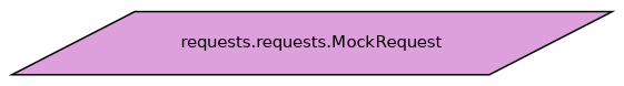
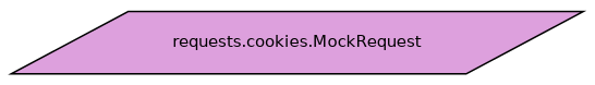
  digraph {
    rankdir=LR
-   n1 [color=black fillcolor=plum fontname=Helvetica fontsize=10 height=0.2 label="requests.requests.MockRequest" shape=parallelogram style=filled width=0.4]
+   n1 [color=black fillcolor=plum fontname=Helvetica fontsize=10 height=0.2 label="requests.cookies.MockRequest" shape=parallelogram style=filled width=0.4]
  }
